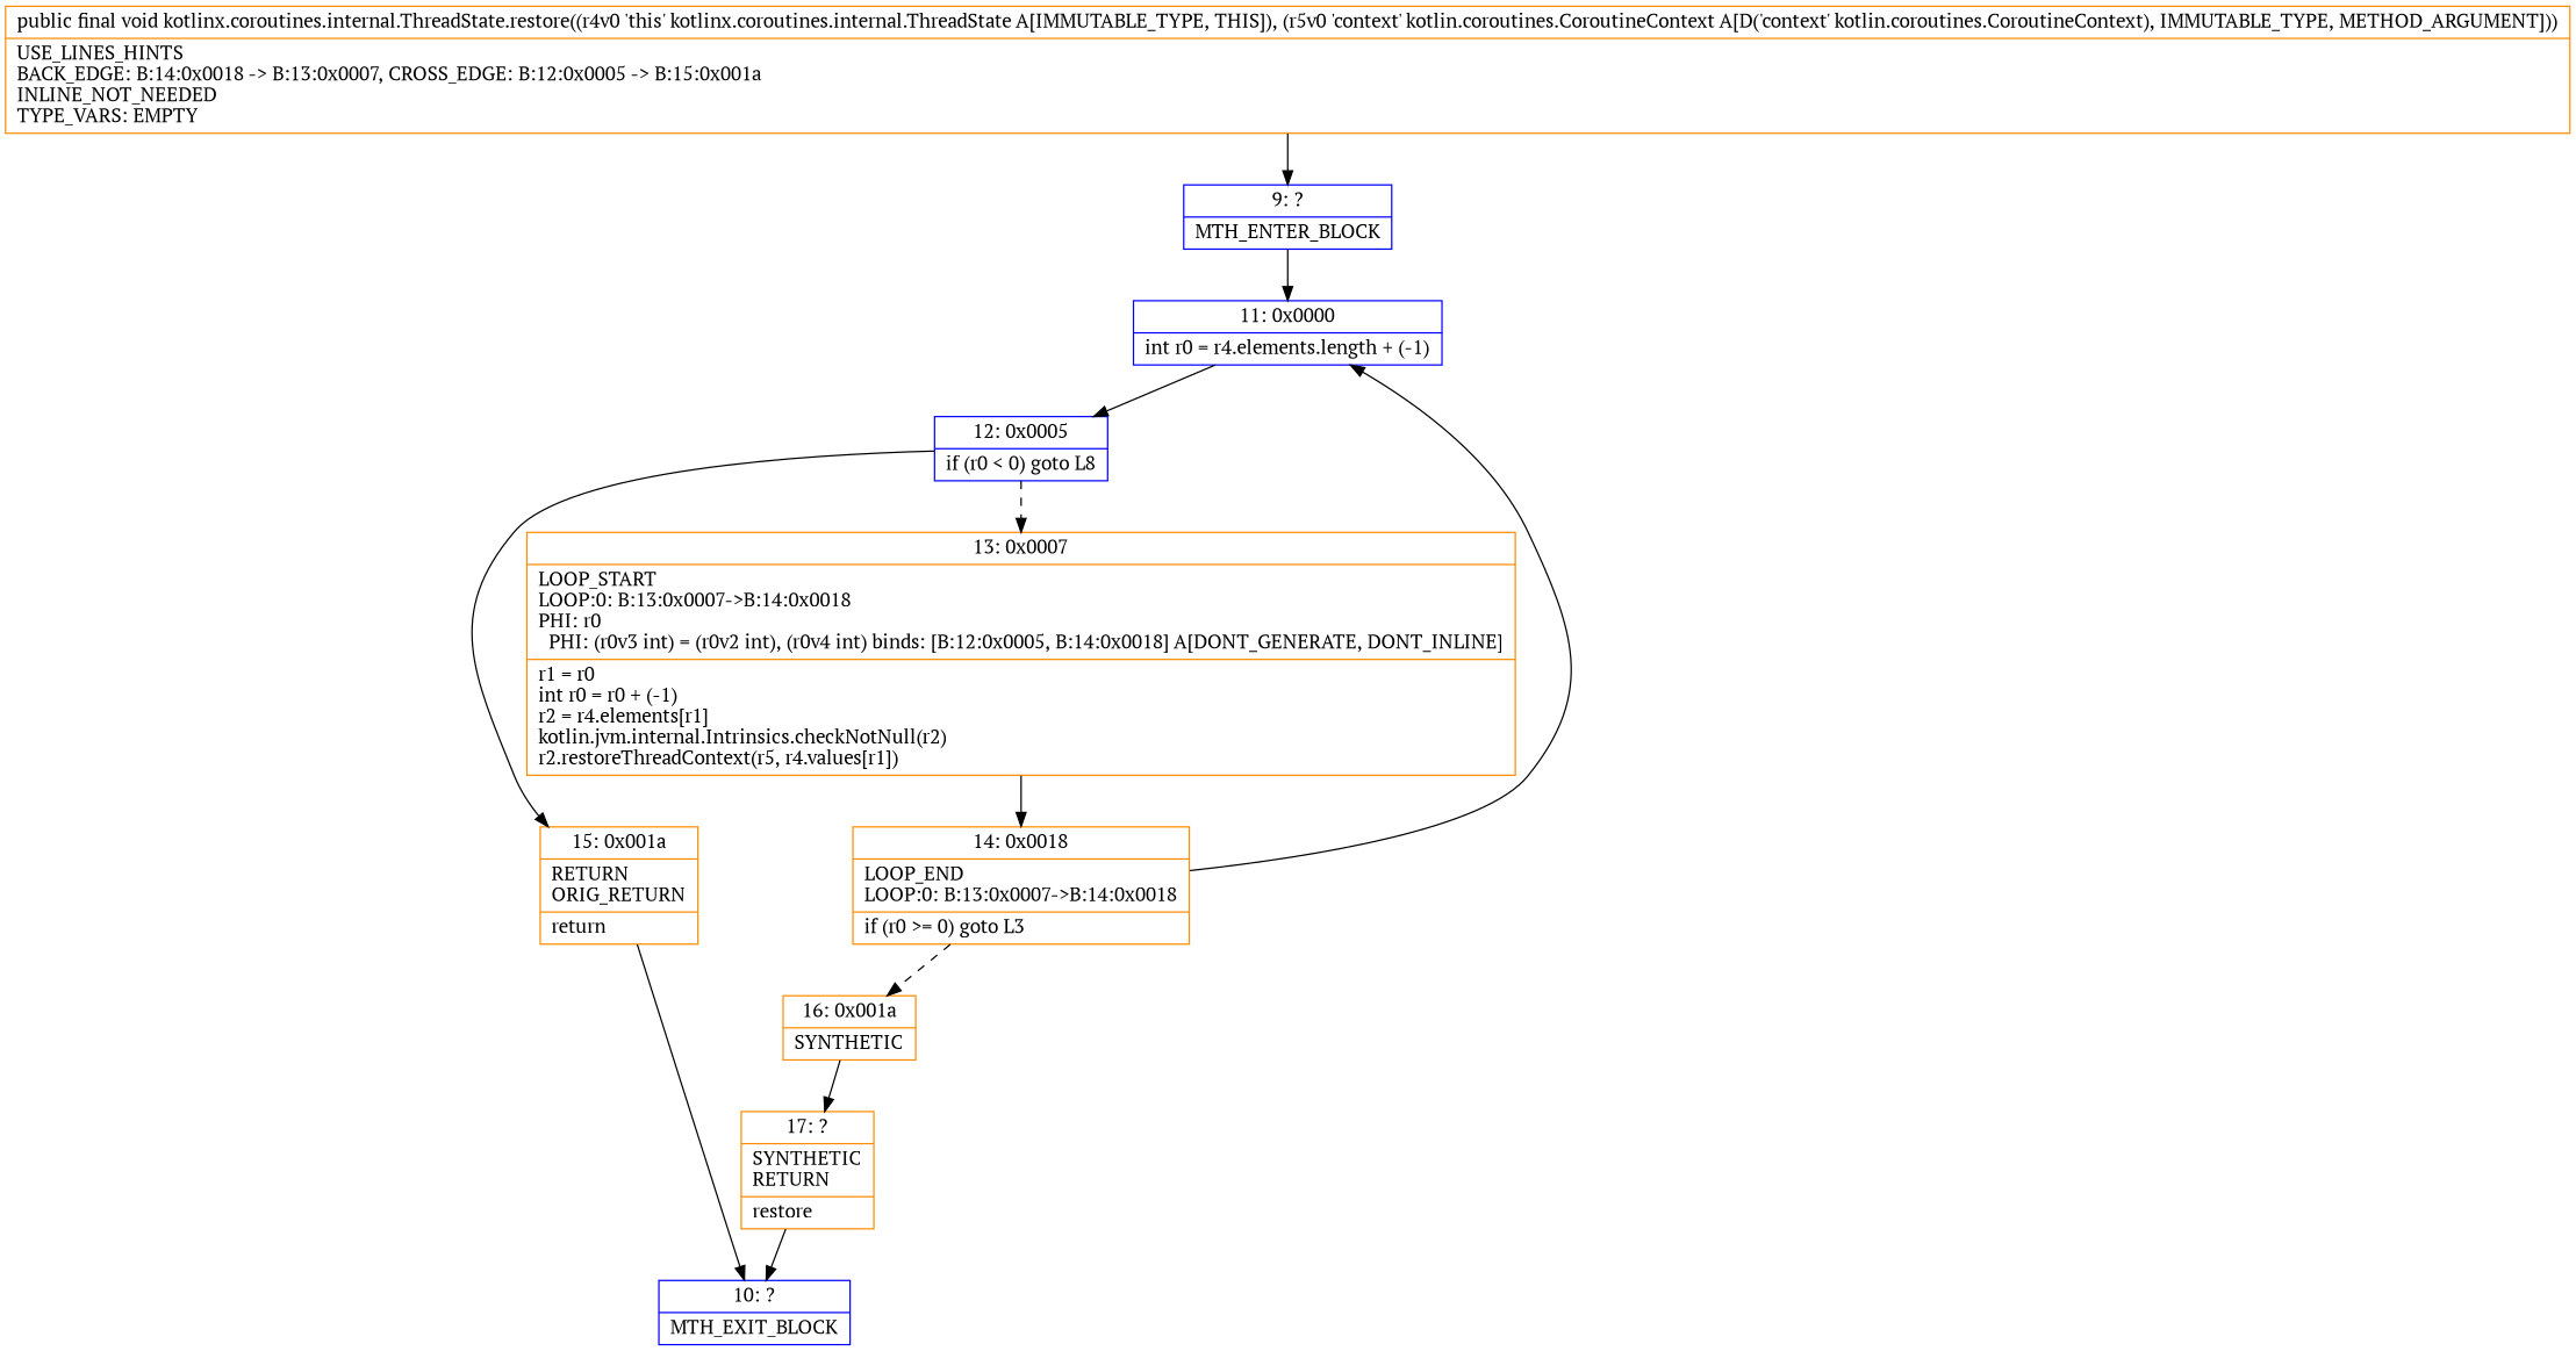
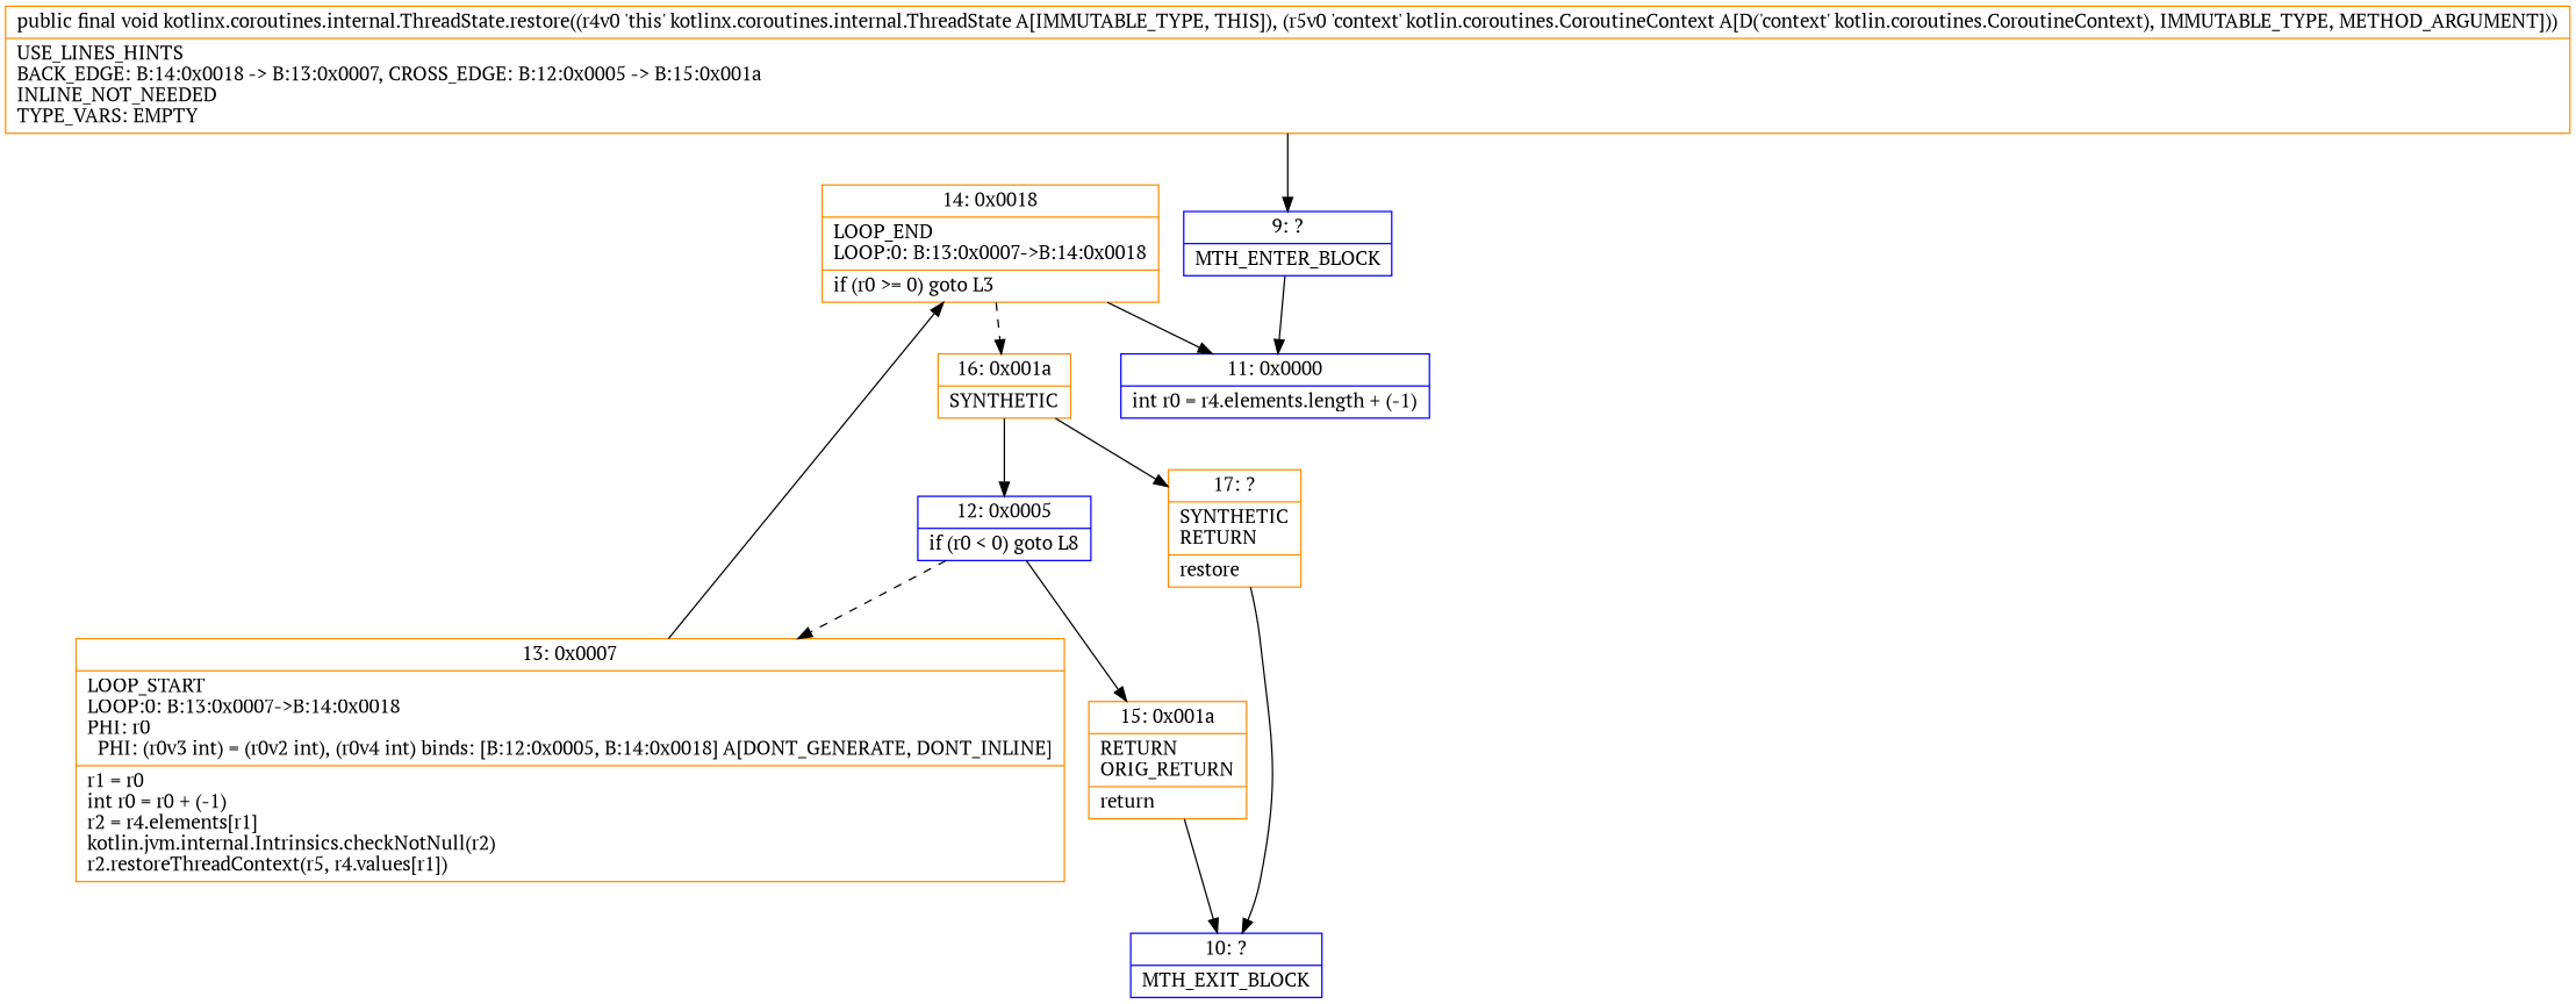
  digraph {
    fontname="PT Serif"
    node [color=darkorange fontname="PT Serif" shape=record]
    edge [fontname="PT Serif"]
    n1 [color=blue label="{9\:\ ?|MTH_ENTER_BLOCK\l}"]
    n2 [color=blue label="{11\:\ 0x0000|int r0 = r4.elements.length + (\-1)\l}"]
    n3 [color=blue label="{12\:\ 0x0005|if (r0 \< 0) goto L8\l}"]
    n4 [label="{13\:\ 0x0007|LOOP_START\lLOOP:0: B:13:0x0007\-\>B:14:0x0018\lPHI: r0 \l  PHI: (r0v3 int) = (r0v2 int), (r0v4 int) binds: [B:12:0x0005, B:14:0x0018] A[DONT_GENERATE, DONT_INLINE]\l|r1 = r0\lint r0 = r0 + (\-1)\lr2 = r4.elements[r1]\lkotlin.jvm.internal.Intrinsics.checkNotNull(r2)\lr2.restoreThreadContext(r5, r4.values[r1])\l}"]
    n5 [label="{15\:\ 0x001a|RETURN\lORIG_RETURN\l|return\l}"]
    n6 [label="{14\:\ 0x0018|LOOP_END\lLOOP:0: B:13:0x0007\-\>B:14:0x0018\l|if (r0 \>= 0) goto L3\l}"]
    n7 [color=blue label="{10\:\ ?|MTH_EXIT_BLOCK\l}"]
    n8 [label="{16\:\ 0x001a|SYNTHETIC\l}"]
    n9 [label="{17\:\ ?|SYNTHETIC\lRETURN\l|restore\l}"]
    n10 [label="{public final void kotlinx.coroutines.internal.ThreadState.restore((r4v0 'this' kotlinx.coroutines.internal.ThreadState A[IMMUTABLE_TYPE, THIS]), (r5v0 'context' kotlin.coroutines.CoroutineContext A[D('context' kotlin.coroutines.CoroutineContext), IMMUTABLE_TYPE, METHOD_ARGUMENT]))  | USE_LINES_HINTS\lBACK_EDGE: B:14:0x0018 \-\> B:13:0x0007, CROSS_EDGE: B:12:0x0005 \-\> B:15:0x001a\lINLINE_NOT_NEEDED\lTYPE_VARS: EMPTY\l}"]
    n1 -> n2
-   n2 -> n3
+   n8 -> n3
    n3 -> n4 [style=dashed]
    n3 -> n5
    n4 -> n6
    n5 -> n7
    n6 -> n2
    n6 -> n8 [style=dashed]
    n8 -> n9
    n9 -> n7
    n10 -> n1
  }
